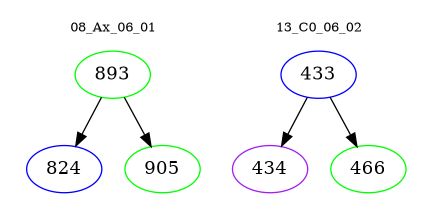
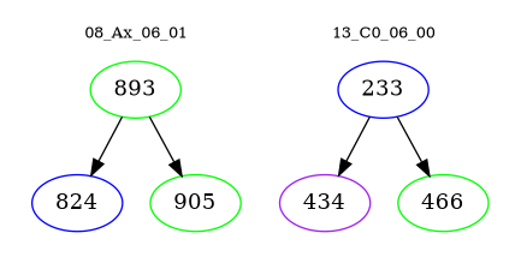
  digraph {
    node [color=green]
    edge [color=black]
    n1 [label=893]
    n2 [color=blue label=824]
    n3 [label=905]
-   n4 [color=blue label=433]
+   n4 [color=blue label=233]
    n5 [color=purple label=434]
    n6 [label=466]
    subgraph cluster_1 {
      color=white
      fontsize=10
      label="08_Ax_06_01"
      n1
      n2
      n3
    }
    subgraph cluster_2 {
      color=white
      fontsize=10
-     label="13_C0_06_02"
+     label="13_C0_06_00"
      n4
      n5
      n6
    }
    n1 -> n2
    n1 -> n3
    n4 -> n5
    n4 -> n6
  }
